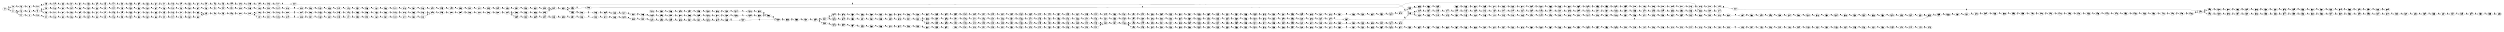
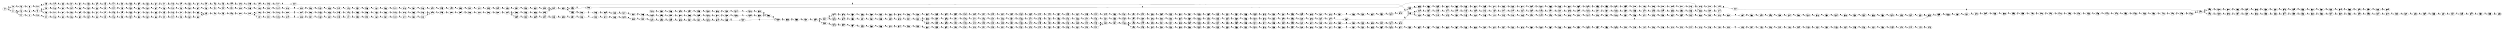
  strict digraph {
    fontname="DejaVu Serif"
    rankdir=LR
    node [fontname="DejaVu Serif"]
    edge [fontname="DejaVu Serif"]
    S0
    S1
    S2
    S3
    S4
    S5
    S6
    S7
    S8
    S9
    S10
    S11
    S12
    S13
    S14
    S15
    S16
    S17
    S18
    S19
    S20
    S21
    S22
    S23
    S24
    S25
    S26
    S27
    S28
    S29
    S30
    S31
    S32
    S33
    S34
    S35
    S36
    S37
    S38
    S39
    S40
    S41
    S42
    S43
    S44
    S45
    S46
    S47
    S48
    S49
    S50
    S51
    S52
    S53
    S54
    S55
    S56
    S57
    S58
    S59
    S60
    S61
    S62
    S63
    S64
    S65
    S66
    S67
    S68
    S69
    S70
    S71
    S72
    S73
    S74
    S75
    S76
    S77
    S78
    S79
    S80
    S81
    S82
    S83
    S84
    S85
    S86
    S87
    S88
    S89
    S90
    S91
    S92
    S93
    S94
    S95
    S96
    S97
    S98
    S99
    S100
    S101
    S102
    S103
    S104
    S105
    S106
    S107
    S108
    S109
    S110
    S111
    S112
    S113
    S114
    S115
    S116
    S117
    S118
    S119
    S120
    S121
    S122
    S123
    S124
    S125
    S126
    S127
    S128
    S129
    S130
    S131
    S132
    S133
    S134
    S135
    S136
    S137
    S138
    S139
    S140
    S141
    S142
    S143
    S144
    S145
    S146
    S147
    S148
    S149
    S150
    S151
    S152
    S153
    S154
    S155
    S156
    S157
    S158
    S159
    S160
    S161
    S162
    S163
    S164
    S165
    S166
    S167
    S168
    S169
    S170
    S171
    S172
    S173
    S174
    S175
    S176
    S177
    S178
    S179
    S180
    S181
    S182
    S183
    S184
    S185
    S186
    S187
    S188
    S189
    S190
    S191
    S192
    S193
    S194
    S195
    S196
    S197
    S198
    S199
    S200
    S201
    S202
    S203
    S204
    S205
    S206
    S207
    S208
    S209
    S210
    S211
    S212
    S213
    S214
    S215
    S216
    S217
    S218
    S219
    S220
    S221
    S222
    S223
    S224
    S225
    S226
    S227
    S228
    S229
    S230
    S231
    S232
    S233
    S234
    S235
    S236
    S237
    S238
    S239
    S240
    S241
    S242
    S243
    S244
    S245
    S246
    S247
    S248
    S249
    S250
    S251
    S252
    S253
    S254
    S255
    S256
    S257
    S258
    S259
    S260
    S261
    S262
    S263
    S264
    S265
    S266
    S267
    S268
    S269
    S270
    S271
    S272
    S273
    S274
    S275
    S276
    S277
    S279
    S280
    S281
    S278
    S282
    S283
    S284
    S285
    S286
    S287
    S288
    S289
    S290
    S291
    S292
    S293
    S294
    S295
    S296
    S297
    S298
    S299
    S300
    S301
    S302
    S303
    S304
    S305
    S306
    S307
    S308
    S309
    S310
    S311
    S312
    S313
    S314
    S315
    S316
    S317
    S318
    S319
    S320
    S321
    S322
    S323
    S324
    S325
    S326
    S327
    S328
    S329
    S330
    S331
    S332
    S333
    S334
    S335
    S336
    S337
    S338
    S339
    S340
    S341
    S342
    S343
    S344
    S345
    S346
    S347
    S348
    S349
    S350
    S351
    S352
    S353
    S354
    S355
    S356
    S357
    S358
    S359
    S360
    S361
    S362
    S363
    S364
    S365
    S366
    S367
    S368
    S369
    S370
    S371
    S372
    S373
    S374
    S375
    S376
    S377
    S378
    S379
    S380
    S381
    S382
    S383
    S384
    S385
    S386
    S387
    S388
    S389
    S390
    S391
    S392
    S393
    S394
    S395
    S396
    S397
    S398
    S399
    S400
    S401
    S402
    S403
    S404
    S405
    S406
    S407
    S408
    S409
    S410
    S411
    S412
    S413
    S414
    S415
    S416
    S417
    S418
    S419
    S420
    S421
    S422
    S423
    S424
    S425
    S426
    S427
    S428
    S429
    S430
    S431
    S432
    S433
    S434
    S435
    S436
    S437
    S438
    S439
    S440
    S441
    S442
    S443
    S444
    S445
    S446
    S447
    S448
    S449
    S450
    S451
    S452
    S453
    S454
    S455
    S456
    S457
    S458
    S459
    S460
    S461
    S462
    S463
    S464
    S465
    S466
    S467
    S468
    S469
    S470
    S471
    S472
    S473
    S474
    S475
    S476
    S477
    S478
    S479
    S480
    S481
    S482
    S483
    S484
    S485
    S486
    S487
    S488
    S489
    S490
    S491
    S492
    S493
    S494
    S495
    S496
    S497
    S498
    S499
    S500
    S501
    S502
    S503
    S504
    S505
    S506
    S507
    S508
    S509
    S510
    S511
    S512
    S513
    S514
    S515
    S516
    S517
    S518
    S519
    S520
    S521
    S522
    S523
    S524
    S525
    S526
    S527
    S528
    S529
    S530
    S531
    S532
    S533
    S534
    S535
    S536
    S537
    S538
    S539
    S540
    S541
    S542
    S543
    S544
    S545
    S546
    S547
    S548
    S549
    S550
    S551
    S552
    S553
    S554
    S555
    S556
    S557
    S558
    S559
    S560
    S561
    S562
    S563
    S564
    S565
    S566
    S567
    S568
    S569
    S570
    S571
    S572
    S573
    S574
    S575
    S576
    S577
    S578
    S579
    S580
    S581
    S582
    S583
    S584
    S585
    S586
    S587
    S588
    S589
    S590
    S591
    S592
    S593
    S594
    S595
    S596
    S597
    S598
    S599
    S600
    S601
    S602
    S603
    S604
    S605
    S606
    S607
    S608
    S609
    S610
    S611
    S612
    S613
    S614
    S615
    S616
    S617
    S618
    S619
    S620
    S621
    S622
    S623
    S624
    S625
    S626
    S627
    S628
    S629
    S630
    S631
    S632
    S633
    S634
    S635
    S636
    S637
    S638
    S639
    S640
    S641
    S642
    S643
    S644
    S645
    S646
    S647
    S648
    S649
    S650
    S651
    S652
    S653
    S654
    S655
    S656
    S657
    S658
    S659
    S660
+   S661
    S662
    S663
    S664
    S665
    S666
    S667
    S668
    S669
    S670
    S671
    S672
    S673
    S674
    S675
    S676
    S677
    S678
    S679
    S680
    S681
    S682
    S683
    S684
    S685
    S686
    S687
    S688
    S689
    S690
    S691
    S692
    S693
    S694
    S695
    S696
    S697
    S698
    S699
    S700
    S701
    S702
    S703
    S704
    S705
    S706
    S707
    S708
    S709
    S710
    S711
    S712
    S713
    S714
    S715
    S716
    S717
    S718
    S719
    S720
    S721
    S722
    S723
    S724
    S725
    S726
    S727
    S728
    S729
    S730
    S731
    S732
    S733
    S734
    S735
    S736
    S737
    S738
    S739
    S740
    S741
    S742
    S743
    S0 -> S1 [label=C]
    S0 -> S2 [label=G]
    S1 -> S3 [label=G]
    S1 -> S4 [label=A]
    S2 -> S5 [label=G]
    S3 -> S6 [label=G]
    S4 -> S7 [label=G]
    S5 -> S8 [label=G]
    S6 -> S9 [label=T]
    S7 -> S10 [label=T]
    S8 -> S11 [label=T]
    S9 -> S12 [label=G]
    S9 -> S13 [label=C]
    S10 -> S14 [label=C]
    S11 -> S15 [label=G]
    S12 -> S16 [label=A]
    S13 -> S17 [label=G]
    S14 -> S18 [label=G]
    S15 -> S19 [label=C]
    S16 -> S20 [label=C]
    S17 -> S21 [label=C]
    S18 -> S22 [label=C]
    S19 -> S23 [label=C]
    S20 -> S24 [label=G]
    S21 -> S25 [label=G]
    S22 -> S26 [label=G]
    S23 -> S27 [label=G]
    S24 -> S28 [label=T]
    S25 -> S29 [label=T]
    S26 -> S30 [label=C]
    S27 -> S31 [label=C]
    S28 -> S32 [label=G]
    S29 -> S33 [label=A]
    S30 -> S34 [label=A]
    S31 -> S35 [label=C]
    S32 -> S36 [label=G]
    S33 -> S37 [label=G]
    S34 -> S38 [label=G]
    S35 -> S39 [label=G]
    S36 -> S40 [label=G]
    S37 -> S41 [label=C]
    S38 -> S42 [label=C]
    S39 -> S43 [label=G]
    S40 -> S44 [label=T]
    S41 -> S45 [label=C]
    S42 -> S46 [label=C]
    S43 -> S47 [label=T]
    S44 -> S48 [label=A]
    S45 -> S49 [label=G]
    S46 -> S50 [label=G]
    S47 -> S51 [label=G]
    S48 -> S52 [label=C]
    S49 -> S53 [label=C]
    S50 -> S54 [label=G]
    S51 -> S55 [label=G]
    S52 -> S56 [label=T]
    S53 -> S57 [label=T]
    S54 -> S58 [label=T]
    S55 -> S59 [label=T]
    S56 -> S60 [label=A]
    S57 -> S61 [label=G]
    S58 -> S62 [label=G]
    S59 -> S63 [label=G]
    S60 -> S64 [label=T]
    S61 -> S65 [label=G]
    S62 -> S66 [label=G]
    S63 -> S67 [label=G]
    S64 -> S68 [label=T]
    S65 -> S69 [label=A]
    S66 -> S70 [label=A]
    S67 -> S71 [label=A]
    S68 -> S72 [label=G]
    S69 -> S73 [label=A]
    S70 -> S74 [label=A]
    S71 -> S75 [label=A]
    S72 -> S76 [label=G]
    S73 -> S77 [label=G]
    S74 -> S78 [label=G]
    S75 -> S79 [label=C]
    S76 -> S80 [label=A]
    S77 -> S81 [label=A]
    S78 -> S82 [label=A]
    S79 -> S83 [label=C]
    S80 -> S84 [label=A]
    S81 -> S85 [label=A]
    S82 -> S86 [label=A]
    S83 -> S87 [label=T]
    S84 -> S88 [label=C]
    S85 -> S89 [label=C]
    S86 -> S89 [label=C]
    S87 -> S90 [label=C]
    S88 -> S91 [label=G]
    S89 -> S92 [label=G]
    S90 -> S93 [label=G]
    S91 -> S94 [label=G]
    S92 -> S95 [label=G]
    S93 -> S96 [label=G]
    S94 -> S97 [label=T]
    S95 -> S98 [label=C]
    S96 -> S99 [label=C]
    S97 -> S100 [label=A]
    S98 -> S101 [label=A]
    S99 -> S102 [label=A]
    S100 -> S103 [label=C]
    S101 -> S104 [label=C]
    S102 -> S105 [label=C]
    S103 -> S106 [label=G]
    S104 -> S107 [label=C]
    S104 -> S108 [label=T]
    S105 -> S109 [label=G]
    S106 -> S110 [label=A]
    S107 -> S111 [label=G]
    S108 -> S112 [label=G]
    S109 -> S113 [label=C]
    S110 -> S114 [label=A]
    S111 -> S115 [label=G]
    S112 -> S116 [label=G]
    S113 -> S117 [label=G]
    S114 -> S118 [label=G]
    S115 -> S119 [label=G]
    S116 -> S120 [label=G]
    S117 -> S121 [label=C]
    S118 -> S122 [label=A]
    S119 -> S123 [label=A]
    S120 -> S124 [label=A]
    S121 -> S125 [label=G]
    S122 -> S126 [label=A]
    S123 -> S127 [label=A]
    S124 -> S128 [label=A]
    S125 -> S129 [label=C]
    S125 -> S130 [label=G]
    S126 -> S131 [label=G]
    S127 -> S132 [label=T]
    S128 -> S133 [label=C]
    S129 -> S134 [label=G]
    S130 -> S135 [label=C]
    S131 -> S136 [label=T]
    S132 -> S137 [label=T]
    S133 -> S138 [label=T]
    S134 -> S139 [label=T]
    S135 -> S140 [label=T]
    S136 -> S141 [label=G]
    S137 -> S142 [label=G]
    S138 -> S143 [label=G]
    S139 -> S144 [label=C]
    S140 -> S145 [label=G]
    S141 -> S146 [label=T]
    S142 -> S147 [label=A]
    S143 -> S148 [label=G]
    S144 -> S149 [label=G]
    S145 -> S150 [label=G]
    S146 -> S151 [label=C]
    S147 -> S152 [label=A]
    S148 -> S153 [label=A]
    S149 -> S154 [label=A]
    S150 -> S155 [label=A]
    S151 -> S156 [label=C]
    S152 -> S157 [label=C]
    S153 -> S158 [label=C]
    S154 -> S159 [label=C]
    S155 -> S160 [label=A]
    S156 -> S161 [label=T]
    S157 -> S162 [label=C]
    S158 -> S163 [label=C]
    S159 -> S164 [label=G]
    S160 -> S165 [label=T]
    S161 -> S166 [label=G]
    S162 -> S167 [label=C]
    S163 -> S168 [label=C]
    S164 -> S169 [label=C]
    S165 -> S170 [label=G]
    S166 -> S171 [label=G]
    S167 -> S172 [label=G]
    S168 -> S173 [label=G]
    S169 -> S174 [label=G]
    S170 -> S175 [label=G]
    S171 -> S176 [label=C]
    S172 -> S177 [label=T]
    S173 -> S178 [label=A]
    S174 -> S179 [label=C]
    S175 -> S180 [label=G]
    S176 -> S181 [label=C]
    S177 -> S182 [label=C]
    S178 -> S183 [label=C]
    S179 -> S184 [label=C]
    S180 -> S185 [label=G]
    S181 -> S186 [label=T]
    S182 -> S187 [label=T]
    S183 -> S188 [label=T]
    S184 -> S189 [label=T]
    S185 -> S190 [label=T]
    S186 -> S191 [label=G]
    S187 -> S192 [label=C]
    S188 -> S192 [label=C]
    S189 -> S193 [label=C]
    S190 -> S194 [label=C]
    S191 -> S195 [label=G]
    S192 -> S196 [label=G]
    S193 -> S197 [label=G]
    S194 -> S198 [label=C]
    S195 -> S199 [label=G]
    S196 -> S200 [label=G]
    S197 -> S201 [label=G]
    S198 -> S202 [label=G]
    S199 -> S203 [label=T]
    S200 -> S204 [label=C]
    S201 -> S205 [label=G]
    S202 -> S206 [label=C]
    S203 -> S207 [label=C]
    S204 -> S208 [label=A]
    S205 -> S209 [label=C]
    S206 -> S210 [label=C]
    S207 -> S211 [label=C]
    S208 -> S212 [label=C]
    S209 -> S213 [label=T]
    S210 -> S214 [label=G]
    S211 -> S215 [label=C]
    S212 -> S216 [label=C]
    S213 -> S217 [label=C]
    S214 -> S218 [label=G]
    S215 -> S219 [label=G]
    S216 -> S220 [label=G]
    S217 -> S221 [label=A]
    S218 -> S222 [label=A]
    S219 -> S223 [label=A]
    S220 -> S224 [label=A]
    S221 -> S225 [label=C]
    S222 -> S226 [label=A]
    S223 -> S227 [label=G]
    S224 -> S228 [label=G]
    S224 -> S229 [label=A]
    S225 -> S230 [label=G]
    S226 -> S231 [label=C]
    S227 -> S232 [label=T]
    S228 -> S233 [label=T]
    S229 -> S234 [label=T]
    S230 -> S235 [label=T]
    S231 -> S236 [label=T]
    S232 -> S237 [label=C]
    S233 -> S238 [label=C]
    S234 -> S239 [label=G]
    S235 -> S240 [label=C]
    S236 -> S241 [label=G]
    S237 -> S242 [label=C]
    S238 -> S243 [label=C]
    S239 -> S244 [label=T]
    S240 -> S245 [label=C]
    S241 -> S246 [label=C]
    S242 -> S247 [label=A]
    S243 -> S247 [label=A]
    S244 -> S248 [label=A]
    S245 -> S249 [label=A]
    S246 -> S250 [label=A]
    S247 -> S251 [label=G]
    S248 -> S252 [label=G]
    S249 -> S253 [label=G]
    S250 -> S254 [label=A]
    S251 -> S255 [label=T]
    S251 -> S256 [label=C]
    S252 -> S257 [label=T]
    S253 -> S258 [label=C]
    S254 -> S259 [label=C]
    S255 -> S260 [label=A]
    S256 -> S261 [label=T]
    S257 -> S262 [label=T]
    S258 -> S263 [label=T]
    S259 -> S264 [label=C]
    S260 -> S265 [label=G]
    S261 -> S266 [label=T]
    S262 -> S267 [label=T]
    S263 -> S266 [label=T]
    S264 -> S268 [label=A]
    S265 -> S269 [label=G]
    S266 -> S270 [label=C]
    S267 -> S271 [label=C]
    S268 -> S272 [label=G]
    S269 -> S273 [label=G]
    S270 -> S274 [label=A]
    S271 -> S275 [label=A]
    S272 -> S276 [label=A]
    S273 -> S277 [label=T]
    S275 -> S279 [label=C]
    S276 -> S280 [label=A]
    S277 -> S281 [label=C]
    S279 -> S283 [label=T]
    S280 -> S284 [label=C]
    S281 -> S285 [label=A]
    S278 -> S282 [label=G]
    S282 -> S286 [label=C]
    S283 -> S287 [label=C]
    S284 -> S288 [label=A]
    S285 -> S289 [label=C]
    S286 -> S290 [label=C]
    S287 -> S291 [label=C]
    S288 -> S292 [label=G]
    S289 -> S293 [label=T]
    S290 -> S294 [label=C]
    S291 -> S295 [label=T]
    S292 -> S296 [label=C]
    S293 -> S297 [label=C]
    S294 -> S298 [label=T]
    S295 -> S299 [label=T]
    S296 -> S300 [label=C]
    S297 -> S301 [label=G]
    S298 -> S302 [label=T]
    S299 -> S303 [label=T]
    S300 -> S304 [label=G]
    S301 -> S305 [label=C]
    S302 -> S306 [label=C]
    S303 -> S307 [label=C]
    S304 -> S308 [label=T]
    S305 -> S309 [label=T]
    S306 -> S310 [label=A]
    S307 -> S311 [label=A]
    S308 -> S312 [label=C]
    S309 -> S313 [label=T]
    S310 -> S314 [label=T]
    S311 -> S315 [label=T]
    S312 -> S316 [label=C]
    S313 -> S317 [label=C]
    S314 -> S318 [label=C]
    S315 -> S319 [label=C]
    S316 -> S320 [label=T]
    S317 -> S321 [label=A]
    S318 -> S322 [label=C]
    S319 -> S323 [label=C]
    S320 -> S324 [label=C]
    S321 -> S325 [label=T]
    S322 -> S326 [label=A]
    S323 -> S327 [label=A]
    S324 -> S328 [label=T]
    S325 -> S329 [label=C]
    S326 -> S330 [label=G]
    S327 -> S330 [label=G]
    S328 -> S331 [label=G]
    S329 -> S332 [label=C]
    S330 -> S333 [label=A]
    S331 -> S334 [label=T]
    S332 -> S326 [label=A]
    S333 -> S335 [label=A]
    S334 -> S336 [label=C]
    S335 -> S337 [label=C]
    S336 -> S338 [label=G]
    S337 -> S339 [label=C]
    S338 -> S340 [label=T]
    S339 -> S341 [label=A]
    S339 -> S342 [label=G]
    S340 -> S343 [label=G]
    S341 -> S344 [label=G]
    S341 -> S345 [label=C]
    S342 -> S346 [label=G]
    S343 -> S347 [label=G]
    S344 -> S348 [label=A]
    S345 -> S349 [label=C]
    S346 -> S350 [label=A]
    S347 -> S351 [label=T]
    S348 -> S352 [label=C]
    S349 -> S353 [label=A]
    S350 -> S354 [label=C]
    S351 -> S355 [label=A]
    S352 -> S356 [label=T]
    S353 -> S357 [label=C]
    S354 -> S358 [label=G]
    S355 -> S359 [label=C]
    S356 -> S360 [label=C]
    S357 -> S361 [label=C]
    S358 -> S362 [label=C]
    S359 -> S363 [label=C]
    S360 -> S364 [label=C]
    S361 -> S365 [label=C]
    S362 -> S366 [label=C]
    S363 -> S367 [label=G]
    S364 -> S368 [label=C]
    S365 -> S369 [label=C]
    S366 -> S370 [label=C]
    S367 -> S371 [label=G]
    S368 -> S372 [label=A]
    S369 -> S373 [label=T]
    S370 -> S374 [label=A]
    S371 -> S375 [label=T]
    S372 -> S376 [label=T]
    S373 -> S377 [label=T]
    S374 -> S378 [label=T]
    S375 -> S379 [label=G]
    S376 -> S380 [label=C]
    S377 -> S381 [label=C]
    S378 -> S382 [label=C]
    S379 -> S383 [label=G]
    S380 -> S384 [label=T]
    S381 -> S385 [label=C]
    S381 -> S386 [label=G]
    S382 -> S387 [label=G]
    S383 -> S388 [label=T]
    S384 -> S389 [label=G]
    S385 -> S390 [label=T]
    S386 -> S391 [label=A]
    S387 -> S392 [label=T]
    S388 -> S393 [label=T]
    S389 -> S394 [label=C]
    S390 -> S395 [label=G]
    S391 -> S396 [label=T]
    S392 -> S397 [label=C]
    S393 -> S398 [label=A]
    S394 -> S399 [label=C]
    S395 -> S400 [label=T]
    S396 -> S401 [label=C]
+   S397 -> S402 [label=C]
    S398 -> S403 [label=G]
    S399 -> S404 [label=A]
    S400 -> S405 [label=C]
    S401 -> S406 [label=G]
    S402 -> S407 [label=T]
    S403 -> S408 [label=A]
    S404 -> S409 [label=G]
    S405 -> S410 [label=C]
    S406 -> S411 [label=T]
    S407 -> S412 [label=C]
    S408 -> S413 [label=A]
    S409 -> S414 [label=T]
    S410 -> S415 [label=T]
    S411 -> S416 [label=T]
    S412 -> S417 [label=T]
    S413 -> S418 [label=G]
    S414 -> S419 [label=C]
    S415 -> S420 [label=T]
    S416 -> S421 [label=T]
    S417 -> S422 [label=T]
    S418 -> S423 [label=G]
    S419 -> S424 [label=G]
    S420 -> S425 [label=G]
    S421 -> S426 [label=G]
    S422 -> S427 [label=C]
    S423 -> S428 [label=G]
    S424 -> S429 [label=T]
    S425 -> S430 [label=T]
    S426 -> S431 [label=T]
    S427 -> S432 [label=T]
    S428 -> S433 [label=G]
    S429 -> S434 [label=A]
    S430 -> S435 [label=A]
    S431 -> S436 [label=A]
    S432 -> S437 [label=C]
    S433 -> S438 [label=G]
    S434 -> S439 [label=A]
    S435 -> S440 [label=G]
    S436 -> S441 [label=G]
    S437 -> S442 [label=G]
    S438 -> S443 [label=T]
    S439 -> S444 [label=G]
    S440 -> S445 [label=G]
    S441 -> S446 [label=G]
    S442 -> S447 [label=G]
    S443 -> S448 [label=C]
    S444 -> S449 [label=A]
    S445 -> S450 [label=A]
    S446 -> S451 [label=A]
    S447 -> S452 [label=A]
    S448 -> S453 [label=C]
    S449 -> S454 [label=C]
    S450 -> S455 [label=G]
    S451 -> S456 [label=A]
    S452 -> S457 [label=G]
    S453 -> S458 [label=G]
    S454 -> S459 [label=G]
    S455 -> S460 [label=A]
    S456 -> S461 [label=A]
    S457 -> S462 [label=A]
    S458 -> S463 [label=T]
    S459 -> S464 [label=G]
    S460 -> S465 [label=G]
    S461 -> S466 [label=G]
    S462 -> S467 [label=G]
    S463 -> S468 [label=C]
    S464 -> S469 [label=C]
    S465 -> S470 [label=G]
    S466 -> S471 [label=G]
    S467 -> S472 [label=G]
    S468 -> S473 [label=G]
    S469 -> S474 [label=T]
    S470 -> S475 [label=T]
    S471 -> S476 [label=T]
    S472 -> S477 [label=T]
    S473 -> S478 [label=G]
    S474 -> S479 [label=C]
    S475 -> S480 [label=C]
    S476 -> S481 [label=C]
    S477 -> S480 [label=C]
    S478 -> S482 [label=A]
    S479 -> S483 [label=T]
    S480 -> S484 [label=C]
    S481 -> S485 [label=C]
    S482 -> S486 [label=A]
    S483 -> S487 [label=C]
    S484 -> S488 [label=C]
    S485 -> S489 [label=C]
    S486 -> S490 [label=C]
    S487 -> S491 [label=G]
    S488 -> S492 [label=A]
    S488 -> S493 [label=G]
    S489 -> S494 [label=G]
    S490 -> S495 [label=A]
    S490 -> S496 [label=T]
    S491 -> S497 [label=A]
    S492 -> S498 [label=G]
    S493 -> S499 [label=G]
    S494 -> S500 [label=A]
    S495 -> S501 [label=G]
    S496 -> S502 [label=A]
    S497 -> S503 [label=A]
    S498 -> S504 [label=A]
    S499 -> S505 [label=A]
    S500 -> S506 [label=A]
    S501 -> S507 [label=G]
    S502 -> S508 [label=C]
    S503 -> S509 [label=G]
    S504 -> S510 [label=G]
    S505 -> S511 [label=G]
    S506 -> S512 [label=G]
    S507 -> S513 [label=A]
    S508 -> S514 [label=A]
    S509 -> S515 [label=T]
    S510 -> S516 [label=C]
    S511 -> S517 [label=G]
    S512 -> S518 [label=T]
    S513 -> S519 [label=A]
    S514 -> S520 [label=A]
    S515 -> S521 [label=C]
    S516 -> S522 [label=C]
    S517 -> S523 [label=C]
    S518 -> S524 [label=C]
    S519 -> S525 [label=T]
    S520 -> S526 [label=C]
    S521 -> S527 [label=G]
    S522 -> S528 [label=A]
    S523 -> S529 [label=G]
    S524 -> S530 [label=G]
    S525 -> S531 [label=A]
    S526 -> S532 [label=G]
    S527 -> S533 [label=C]
    S528 -> S534 [label=C]
    S529 -> S535 [label=T]
    S530 -> S536 [label=A]
    S531 -> S537 [label=G]
    S532 -> S538 [label=A]
    S533 -> S539 [label=G]
    S534 -> S540 [label=G]
    S535 -> S541 [label=G]
    S536 -> S542 [label=G]
    S537 -> S543 [label=T]
    S538 -> S544 [label=A]
    S539 -> S545 [label=G]
    S540 -> S546 [label=G]
    S541 -> S547 [label=G]
    S542 -> S548 [label=G]
    S543 -> S549 [label=C]
    S544 -> S550 [label=A]
    S545 -> S551 [label=C]
    S546 -> S552 [label=T]
    S547 -> S553 [label=T]
    S548 -> S554 [label=T]
    S549 -> S555 [label=T]
    S550 -> S556 [label=A]
    S551 -> S557 [label=T]
    S552 -> S558 [label=T]
    S553 -> S559 [label=A]
    S554 -> S560 [label=A]
    S555 -> S561 [label=C]
    S556 -> S562 [label=C]
    S557 -> S563 [label=A]
    S558 -> S564 [label=A]
    S559 -> S565 [label=T]
    S560 -> S566 [label=T]
    S561 -> S567 [label=T]
    S562 -> S568 [label=A]
    S563 -> S569 [label=T]
    S564 -> S570 [label=C]
    S565 -> S571 [label=G]
    S566 -> S572 [label=A]
    S567 -> S573 [label=C]
    S568 -> S574 [label=G]
    S569 -> S575 [label=A]
    S570 -> S576 [label=T]
    S571 -> S577 [label=A]
    S572 -> S578 [label=A]
    S573 -> S579 [label=T]
    S574 -> S580 [label=A]
    S575 -> S581 [label=G]
    S576 -> S582 [label=G]
    S577 -> S583 [label=G]
    S578 -> S584 [label=G]
    S579 -> S585 [label=G]
    S580 -> S586 [label=A]
    S581 -> S587 [label=T]
    S582 -> S588 [label=C]
    S583 -> S589 [label=C]
    S584 -> S590 [label=T]
    S585 -> S591 [label=A]
    S586 -> S592 [label=G]
    S587 -> S593 [label=A]
    S588 -> S594 [label=A]
    S589 -> S595 [label=G]
    S590 -> S596 [label=C]
    S591 -> S597 [label=G]
    S592 -> S598 [label=G]
    S593 -> S599 [label=G]
    S594 -> S600 [label=G]
    S595 -> S601 [label=G]
    S596 -> S602 [label=G]
    S597 -> S603 [label=T]
    S598 -> S604 [label=G]
    S599 -> S605 [label=C]
    S600 -> S606 [label=A]
    S601 -> S607 [label=T]
    S602 -> S608 [label=T]
    S603 -> S609 [label=A]
    S604 -> S610 [label=G]
    S605 -> S611 [label=C]
    S606 -> S612 [label=C]
    S607 -> S613 [label=C]
    S608 -> S614 [label=G]
    S610 -> S615 [label=T]
    S611 -> S616 [label=G]
    S612 -> S617 [label=G]
    S613 -> S618 [label=G]
    S614 -> S619 [label=G]
    S615 -> S620 [label=C]
    S616 -> S621 [label=A]
    S617 -> S622 [label=G]
    S618 -> S623 [label=C]
    S619 -> S624 [label=T]
    S620 -> S625 [label=T]
    S621 -> S626 [label=A]
    S622 -> S627 [label=A]
    S623 -> S628 [label=A]
    S624 -> S355 [label=T]
    S625 -> S629 [label=C]
    S626 -> S630 [label=A]
    S627 -> S631 [label=C]
    S628 -> S632 [label=C]
    S629 -> S633 [label=T]
    S630 -> S634 [label=C]
    S631 -> S635 [label=A]
    S632 -> S636 [label=G]
    S633 -> S637 [label=C]
    S634 -> S638 [label=C]
    S635 -> S639 [label=C]
    S636 -> S640 [label=C]
    S637 -> S641 [label=G]
    S638 -> S642 [label=C]
    S639 -> S643 [label=A]
    S640 -> S644 [label=G]
    S641 -> S645 [label=T]
    S642 -> S646 [label=C]
    S643 -> S647 [label=C]
    S644 -> S648 [label=C]
    S645 -> S649 [label=G]
    S646 -> S650 [label=G]
    S647 -> S651 [label=C]
    S648 -> S125 [label=G]
    S649 -> S652 [label=G]
    S650 -> S653 [label=A]
    S651 -> S654 [label=T]
    S652 -> S655 [label=T]
    S653 -> S656 [label=C]
    S654 -> S657 [label=C]
    S655 -> S658 [label=A]
    S656 -> S659 [label=T]
    S657 -> S660 [label=T]
+   S659 -> S661 [label=A]
    S660 -> S662 [label=A]
+   S661 -> S663 [label=G]
    S662 -> S664 [label=G]
    S663 -> S665 [label=A]
    S664 -> S666 [label=A]
    S665 -> S667 [label=A]
    S666 -> S668 [label=A]
    S667 -> S669 [label=T]
    S668 -> S670 [label=C]
    S669 -> S671 [label=C]
    S670 -> S672 [label=G]
    S671 -> S673 [label=G]
    S672 -> S674 [label=A]
    S673 -> S675 [label=G]
    S674 -> S676 [label=G]
    S675 -> S677 [label=G]
    S676 -> S678 [label=G]
    S677 -> S679 [label=T]
    S678 -> S680 [label=T]
    S679 -> S681 [label=A]
    S680 -> S682 [label=G]
    S681 -> S683 [label=T]
    S682 -> S684 [label=T]
    S683 -> S685 [label=C]
    S684 -> S686 [label=C]
    S685 -> S687 [label=C]
    S686 -> S688 [label=C]
    S687 -> S689 [label=C]
    S688 -> S690 [label=C]
    S689 -> S691 [label=G]
    S690 -> S692 [label=T]
    S691 -> S693 [label=A]
    S692 -> S694 [label=G]
    S693 -> S695 [label=A]
    S694 -> S696 [label=T]
    S695 -> S697 [label=A]
    S696 -> S698 [label=C]
    S697 -> S699 [label=G]
    S698 -> S700 [label=C]
    S699 -> S701 [label=T]
    S700 -> S702 [label=T]
    S701 -> S703 [label=G]
    S702 -> S704 [label=A]
    S703 -> S705 [label=T]
    S704 -> S706 [label=C]
    S705 -> S707 [label=C]
    S706 -> S708 [label=T]
    S707 -> S709 [label=G]
    S708 -> S710 [label=A]
    S709 -> S711 [label=T]
    S710 -> S712 [label=C]
    S711 -> S713 [label=C]
    S712 -> S714 [label=C]
    S713 -> S715 [label=G]
    S714 -> S716 [label=A]
    S715 -> S717 [label=G]
    S716 -> S718 [label=G]
    S717 -> S719 [label=A]
    S718 -> S720 [label=G]
    S719 -> S721 [label=A]
    S720 -> S722 [label=A]
    S721 -> S490 [label=C]
    S722 -> S723 [label=G]
    S723 -> S724 [label=A]
    S724 -> S725 [label=G]
    S725 -> S726 [label=T]
    S726 -> S727 [label=C]
    S727 -> S728 [label=A]
    S728 -> S729 [label=G]
    S729 -> S730 [label=G]
    S730 -> S731 [label=A]
    S731 -> S732 [label=C]
    S732 -> S733 [label=C]
    S733 -> S734 [label=A]
    S734 -> S735 [label=G]
    S735 -> S736 [label=T]
    S736 -> S737 [label=C]
    S737 -> S738 [label=T]
    S738 -> S739 [label=C]
    S739 -> S740 [label=T]
    S740 -> S741 [label=G]
    S741 -> S742 [label=T]
    S742 -> S743 [label=A]
  }
